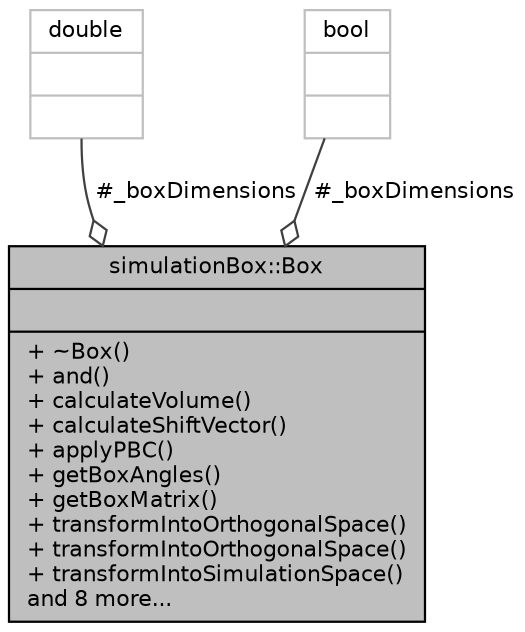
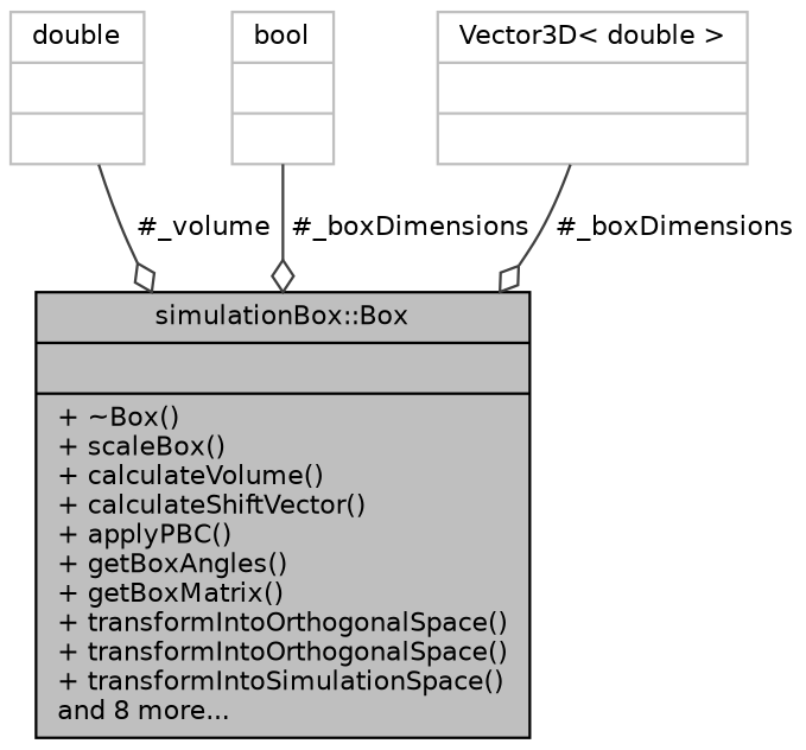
  digraph {
    node [color=grey75 fillcolor=white fontname=Helvetica fontsize=10 shape=record style=filled]
    edge [arrowhead=odiamond color=grey25 fontname=Helvetica fontsize=10 labelfontname=Helvetica labelfontsize=10 style=solid]
-   n1 [color=black fillcolor=grey75 fontcolor=black height=0.2 label="{simulationBox::Box\n||+ ~Box()\l+ and()\l+ calculateVolume()\l+ calculateShiftVector()\l+ applyPBC()\l+ getBoxAngles()\l+ getBoxMatrix()\l+ transformIntoOrthogonalSpace()\l+ transformIntoOrthogonalSpace()\l+ transformIntoSimulationSpace()\land 8 more...\l}" width=0.4]
+   n1 [color=black fillcolor=grey75 fontcolor=black height=0.2 label="{simulationBox::Box\n||+ ~Box()\l+ scaleBox()\l+ calculateVolume()\l+ calculateShiftVector()\l+ applyPBC()\l+ getBoxAngles()\l+ getBoxMatrix()\l+ transformIntoOrthogonalSpace()\l+ transformIntoOrthogonalSpace()\l+ transformIntoSimulationSpace()\land 8 more...\l}" width=0.4]
    n2 [height=0.2 label="{double\n||}" width=0.4]
    n3 [height=0.2 label="{bool\n||}" width=0.4]
-   n2 -> n1 [label=" #_boxDimensions"]
+   n4 [height=0.2 label="{Vector3D\< double \>\n||}" width=0.4]
+   n2 -> n1 [label=" #_volume"]
    n3 -> n1 [label=" #_boxDimensions"]
+   n4 -> n1 [label=" #_boxDimensions"]
  }
